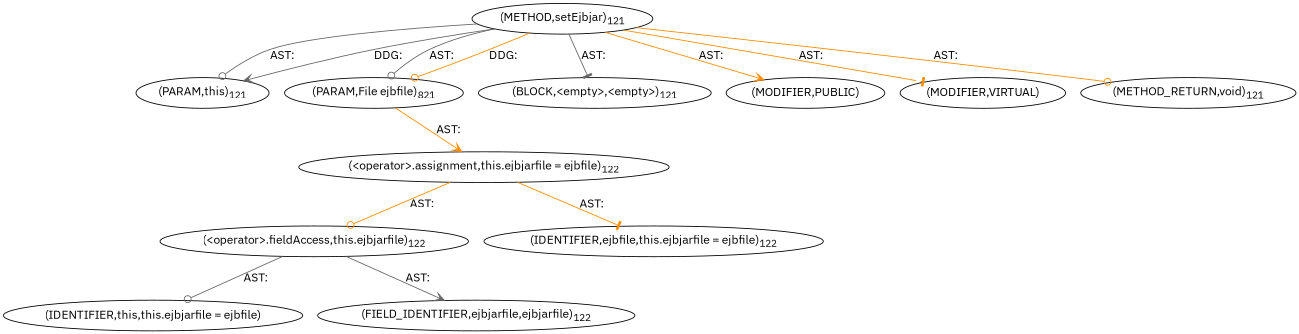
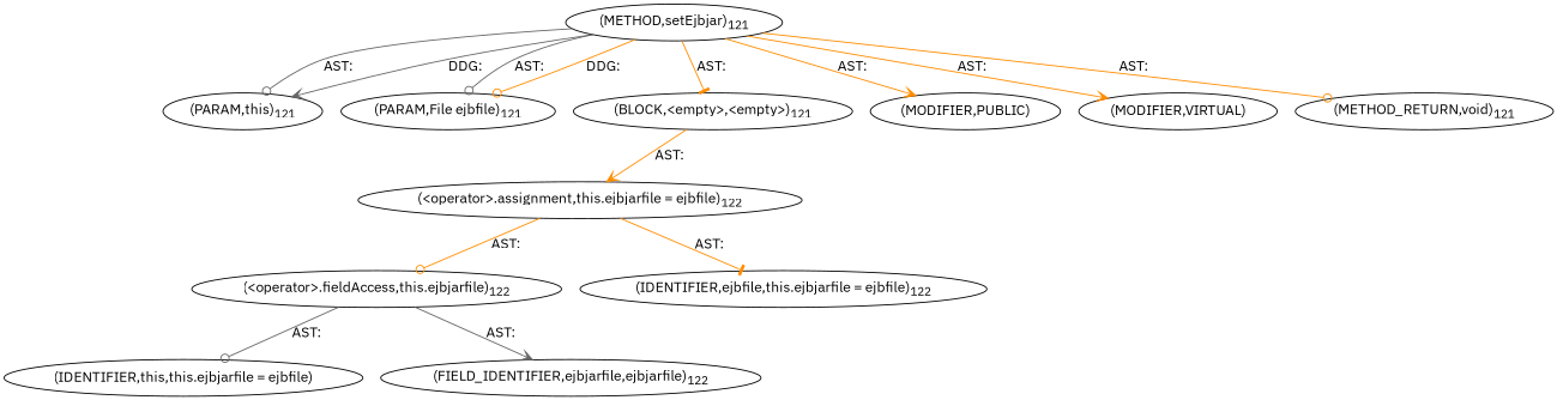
  digraph {
    fontname="IBM Plex Sans"
    node [fontname="IBM Plex Sans"]
    edge [arrowhead=odot color=darkorange fontname="IBM Plex Sans"]
    n1 [label=<(METHOD,setEjbjar)<SUB>121</SUB>>]
    n2 [label=<(PARAM,this)<SUB>121</SUB>>]
-   n3 [label=<(PARAM,File ejbfile)<SUB>821</SUB>>]
+   n3 [label=<(PARAM,File ejbfile)<SUB>121</SUB>>]
    n4 [label=<(BLOCK,&lt;empty&gt;,&lt;empty&gt;)<SUB>121</SUB>>]
    n5 [label=<(MODIFIER,PUBLIC)>]
    n6 [label=<(MODIFIER,VIRTUAL)>]
    n7 [label=<(METHOD_RETURN,void)<SUB>121</SUB>>]
    n8 [label=<(&lt;operator&gt;.assignment,this.ejbjarfile = ejbfile)<SUB>122</SUB>>]
    n9 [label=<(&lt;operator&gt;.fieldAccess,this.ejbjarfile)<SUB>122</SUB>>]
    n10 [label=<(IDENTIFIER,ejbfile,this.ejbjarfile = ejbfile)<SUB>122</SUB>>]
    n11 [label=<(IDENTIFIER,this,this.ejbjarfile = ejbfile)>]
    n12 [label=<(FIELD_IDENTIFIER,ejbjarfile,ejbjarfile)<SUB>122</SUB>>]
    n1 -> n2 [color=gray40 label="AST: "]
    n1 -> n2 [arrowhead=vee color=gray40 label="DDG: "]
    n1 -> n3 [color=gray40 label="AST: "]
    n1 -> n3 [label="DDG: "]
-   n1 -> n4 [arrowhead=tee color=gray40 label="AST: "]
+   n1 -> n4 [arrowhead=tee label="AST: "]
    n1 -> n5 [arrowhead=vee label="AST: "]
-   n1 -> n6 [arrowhead=tee label="AST: "]
+   n1 -> n6 [arrowhead=vee label="AST: "]
    n1 -> n7 [label="AST: "]
-   n3 -> n8 [arrowhead=vee label="AST: "]
+   n4 -> n8 [arrowhead=vee label="AST: "]
    n8 -> n9 [label="AST: "]
    n8 -> n10 [arrowhead=tee label="AST: "]
    n9 -> n11 [color=gray40 label="AST: "]
    n9 -> n12 [arrowhead=vee color=gray40 label="AST: "]
  }
